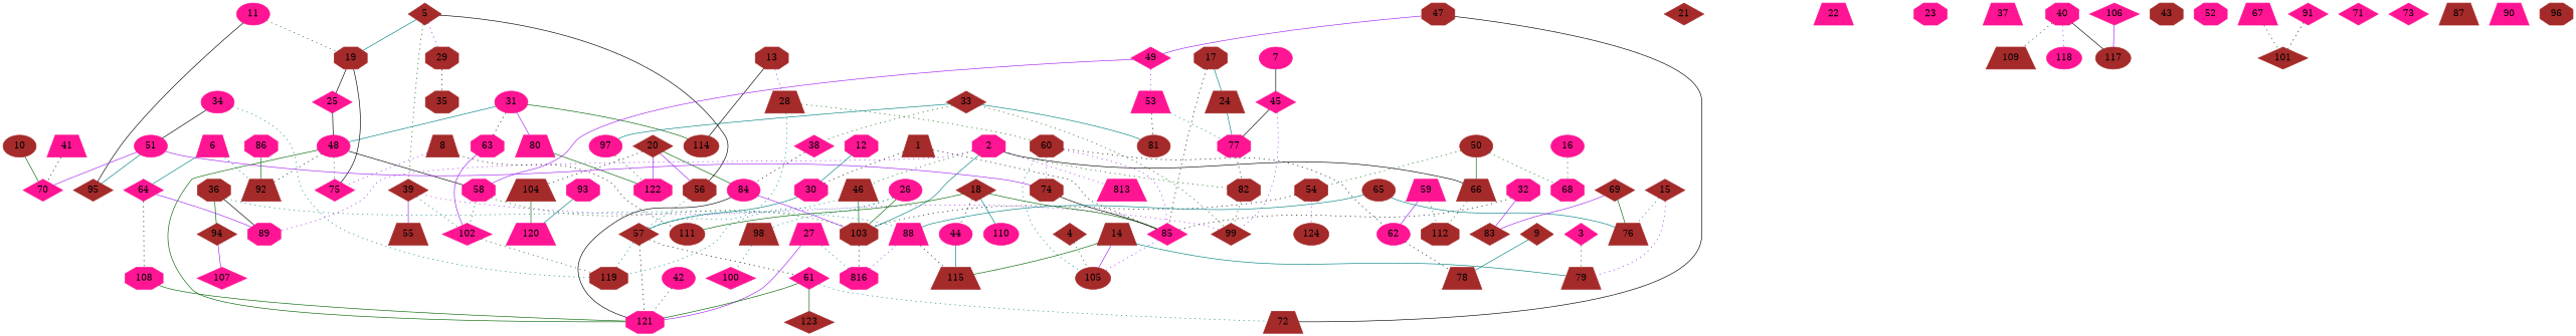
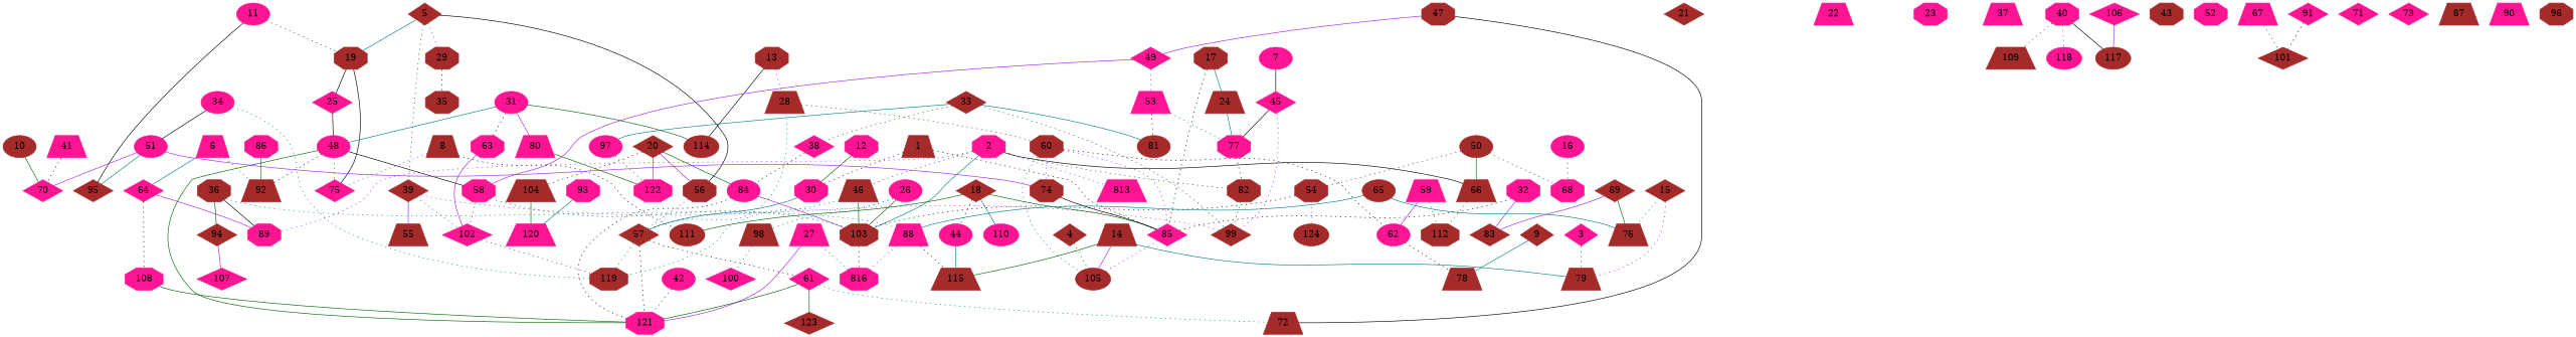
  graph {
    node [color=deeppink shape=octagon style=filled]
    edge [color=darkgreen style=dotted]
    1 [color=brown shape=trapezium]
    30
    85 [shape=diamond]
    57 [color=brown shape=diamond]
    105 [color=brown shape=ellipse]
    46 [color=brown shape=trapezium]
    2
    66 [color=brown shape=trapezium]
    82 [color=brown]
    89
    103 [color=brown]
    n12 [label=813 shape=trapezium]
    112 [color=brown]
    99 [color=brown shape=diamond]
    n15 [label=816]
    3 [shape=diamond]
    79 [color=brown shape=trapezium]
    4 [color=brown shape=diamond]
    5 [color=brown shape=diamond]
    19 [color=brown]
    29 [color=brown]
    39 [color=brown shape=diamond]
    56 [color=brown]
    75 [shape=diamond]
    25 [shape=diamond]
    35 [color=brown]
    55 [color=brown shape=trapezium]
    102 [shape=diamond]
    6 [shape=trapezium]
    64 [shape=diamond]
    92 [color=brown shape=trapezium]
    108
    7 [shape=ellipse]
    45 [shape=diamond]
    77
    8 [color=brown shape=trapezium]
    111 [color=brown shape=ellipse]
    9 [color=brown shape=diamond]
    78 [color=brown shape=trapezium]
    10 [color=brown shape=ellipse]
    70 [shape=diamond]
    11 [shape=ellipse]
    95 [color=brown shape=diamond]
    12
    13 [color=brown]
    28 [color=brown shape=trapezium]
    114 [color=brown shape=ellipse]
    60 [color=brown]
    14 [color=brown shape=trapezium]
    115 [color=brown shape=trapezium]
    15 [color=brown shape=diamond]
    76 [color=brown shape=trapezium]
    16 [shape=ellipse]
    68
    17 [color=brown]
    24 [color=brown shape=trapezium]
    18 [color=brown shape=diamond]
    44 [shape=ellipse]
    110 [shape=ellipse]
    48 [shape=ellipse]
    20 [color=brown shape=diamond]
    84 [shape=ellipse]
    104 [color=brown shape=trapezium]
    122
    121
    120 [shape=trapezium]
    21 [color=brown shape=diamond]
    22 [shape=trapezium]
    23
    58
    26 [shape=ellipse]
    98 [color=brown shape=trapezium]
    119 [color=brown]
    100 [shape=diamond]
    27 [shape=trapezium]
    61 [shape=diamond]
    74 [color=brown]
    62 [shape=ellipse]
    31 [shape=ellipse]
    63
    80 [shape=trapezium]
    32
    83 [color=brown shape=diamond]
    33 [color=brown shape=diamond]
    38 [shape=diamond]
    81 [color=brown shape=ellipse]
    97 [shape=ellipse]
    34 [shape=ellipse]
    51 [shape=ellipse]
    36 [color=brown]
    88 [shape=trapezium]
    94 [color=brown shape=diamond]
    107 [shape=diamond]
    37 [shape=trapezium]
    109 [color=brown shape=trapezium]
    40
    117 [color=brown shape=ellipse]
    118 [shape=ellipse]
    41 [shape=trapezium]
    42 [shape=ellipse]
    43 [color=brown]
    47 [color=brown]
    49 [shape=diamond]
    72 [color=brown shape=trapezium]
    53 [shape=trapezium]
    50 [color=brown shape=ellipse]
    54 [color=brown]
    124 [color=brown shape=ellipse]
    52
    123 [color=brown shape=diamond]
    59 [shape=trapezium]
    106 [shape=diamond]
    65 [color=brown shape=ellipse]
    67 [shape=trapezium]
    101 [color=brown shape=diamond]
    69 [color=brown shape=diamond]
    71 [shape=diamond]
    73 [shape=diamond]
    86
    87 [color=brown shape=trapezium]
    90 [shape=trapezium]
    91 [shape=diamond]
    93
    96 [color=brown]
    1 -- 30 [color=black]
    1 -- 85 [color=black]
    30 -- 57 [color=teal style=solid]
    85 -- 105 [color=purple]
    57 -- 121 [color=black]
    57 -- 119 [color=teal]
    57 -- 61 [color=black]
    46 -- 57 [color=teal]
    46 -- 103 [style=solid]
    2 -- 46
    2 -- 66 [color=black style=solid]
    2 -- 82
    2 -- 89 [color=purple]
    2 -- 103 [color=teal style=solid]
    2 -- n12 [color=purple]
    66 -- 112
    82 -- 99
    103 -- n15 [color=black]
    3 -- 79
    4 -- 105
    5 -- 19 [color=teal style=solid]
    5 -- 29 [color=purple]
    5 -- 39
    5 -- 56 [color=black style=solid]
    19 -- 75 [color=black style=solid]
    19 -- 25 [color=black style=solid]
    29 -- 35 [color=black]
    39 -- 99 [color=purple]
    39 -- 55 [color=purple style=solid]
    39 -- 102 [color=teal]
    56 -- 57 [color=teal]
    25 -- 48 [color=black style=solid]
    102 -- 119
    6 -- 64 [color=teal style=solid]
    6 -- 92 [color=teal]
    64 -- 89 [color=purple style=solid]
    64 -- 108 [color=black]
    108 -- 121 [style=solid]
    7 -- 45 [color=black style=solid]
    45 -- 99 [color=purple]
    45 -- 77 [color=black style=solid]
    77 -- 82 [color=black]
    8 -- 75 [color=purple]
    8 -- 111 [color=black]
    9 -- 78 [color=teal style=solid]
    10 -- 70 [style=solid]
    11 -- 19
    11 -- 95 [color=black style=solid]
-   12 -- 30 [color=teal style=solid]
+   12 -- 30 [style=solid]
    13 -- 28 [color=purple]
    13 -- 114 [color=black style=solid]
    28 -- 57 [color=teal]
    28 -- 60
    60 -- 85 [color=purple]
    60 -- 105 [color=teal]
    60 -- 74 [color=purple]
    60 -- 62 [color=black]
    14 -- 105 [color=purple style=solid]
    14 -- 79 [color=teal style=solid]
    14 -- 115 [style=solid]
    15 -- 79 [color=purple]
    15 -- 76 [color=teal]
    16 -- 68
    17 -- 85 [color=black]
    17 -- 24 [color=teal style=solid]
    24 -- 77 [color=teal style=solid]
    18 -- 85 [style=solid]
    18 -- 111 [style=solid]
    18 -- 44 [color=black]
    18 -- 110 [color=teal style=solid]
    44 -- 115 [color=teal style=solid]
    48 -- 75
    48 -- 92 [color=black]
    48 -- 121 [style=solid]
    48 -- 58 [color=black style=solid]
    20 -- 56 [color=purple style=solid]
    20 -- 84 [style=solid]
    20 -- 104 [color=black]
    20 -- 122 [color=purple style=solid]
    84 -- 103 [color=purple style=solid]
-   84 -- 121 [color=black style=solid]
+   84 -- 121 [color=black]
    104 -- 120 [style=solid]
    58 -- 103
    58 -- 102
    26 -- 103 [style=solid]
    26 -- 98 [color=teal]
    26 -- 119 [color=teal]
    98 -- 100 [color=teal]
    27 -- n15 [color=teal]
    27 -- 121 [color=purple style=solid]
    61 -- 121 [style=solid]
    61 -- 72 [color=teal]
    61 -- 123 [style=solid]
    74 -- 85 [color=black style=solid]
    62 -- 78 [color=black]
    31 -- 114 [style=solid]
    31 -- 48 [color=teal style=solid]
    31 -- 63 [color=black]
    31 -- 80 [color=purple style=solid]
    63 -- 102 [color=purple style=solid]
    80 -- 122 [style=solid]
    32 -- 85 [color=black]
    32 -- 83 [color=purple style=solid]
    33 -- 99
    33 -- 38
    33 -- 81 [color=teal style=solid]
    33 -- 97 [color=teal style=solid]
    38 -- 84 [color=black]
    97 -- 122
    34 -- 119 [color=teal]
    34 -- 51 [color=black style=solid]
    51 -- 70 [color=purple style=solid]
    51 -- 95 [color=teal style=solid]
    51 -- 74 [color=purple style=solid]
    36 -- 89 [color=black style=solid]
    36 -- 88 [color=teal]
    36 -- 94 [style=solid]
    88 -- n15 [color=purple]
    88 -- 115 [color=black]
    94 -- 107 [color=purple style=solid]
    40 -- 109
    40 -- 117 [color=black style=solid]
    40 -- 118 [color=purple]
    41 -- 70 [color=black]
    42 -- 121
    47 -- 49 [color=purple style=solid]
    47 -- 72 [color=black style=solid]
    49 -- 58 [color=purple style=solid]
    49 -- 53 [color=purple]
    53 -- 77 [color=teal]
    53 -- 81 [color=black]
    50 -- 66 [style=solid]
    50 -- 68
    50 -- 54
    54 -- 103 [color=black]
    54 -- 124 [color=purple]
    59 -- 112
    59 -- 62 [color=purple style=solid]
    106 -- 117 [color=purple style=solid]
    65 -- 76 [color=teal style=solid]
    65 -- 88 [color=teal style=solid]
    67 -- 101
    69 -- 76 [style=solid]
    69 -- 83 [color=purple style=solid]
    86 -- 92 [style=solid]
    91 -- 101 [color=black]
    93 -- 120 [color=teal style=solid]
  }
